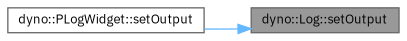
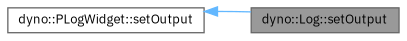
  digraph {
    rankdir=RL
    fontname="IBM Plex Sans"
    node [fontname="IBM Plex Sans" fontsize=10 shape=box style=filled]
    n1 [color=gray40 fillcolor=grey60 fontcolor=black height=0.2 label="dyno::Log::setOutput" width=0.4]
    n2 [color=grey40 fillcolor=white height=0.2 label="dyno::PLogWidget::setOutput" width=0.4]
-   n1 -> n2 [color=steelblue1 dir=back fontname="IBM Plex Sans" fontsize=10 labelfontname=Helvetica labelfontsize=10 style=solid]
+   n2 -> n1 [color=steelblue1 dir=back fontname="IBM Plex Sans" fontsize=10 labelfontname=Helvetica labelfontsize=10 style=solid]
  }
